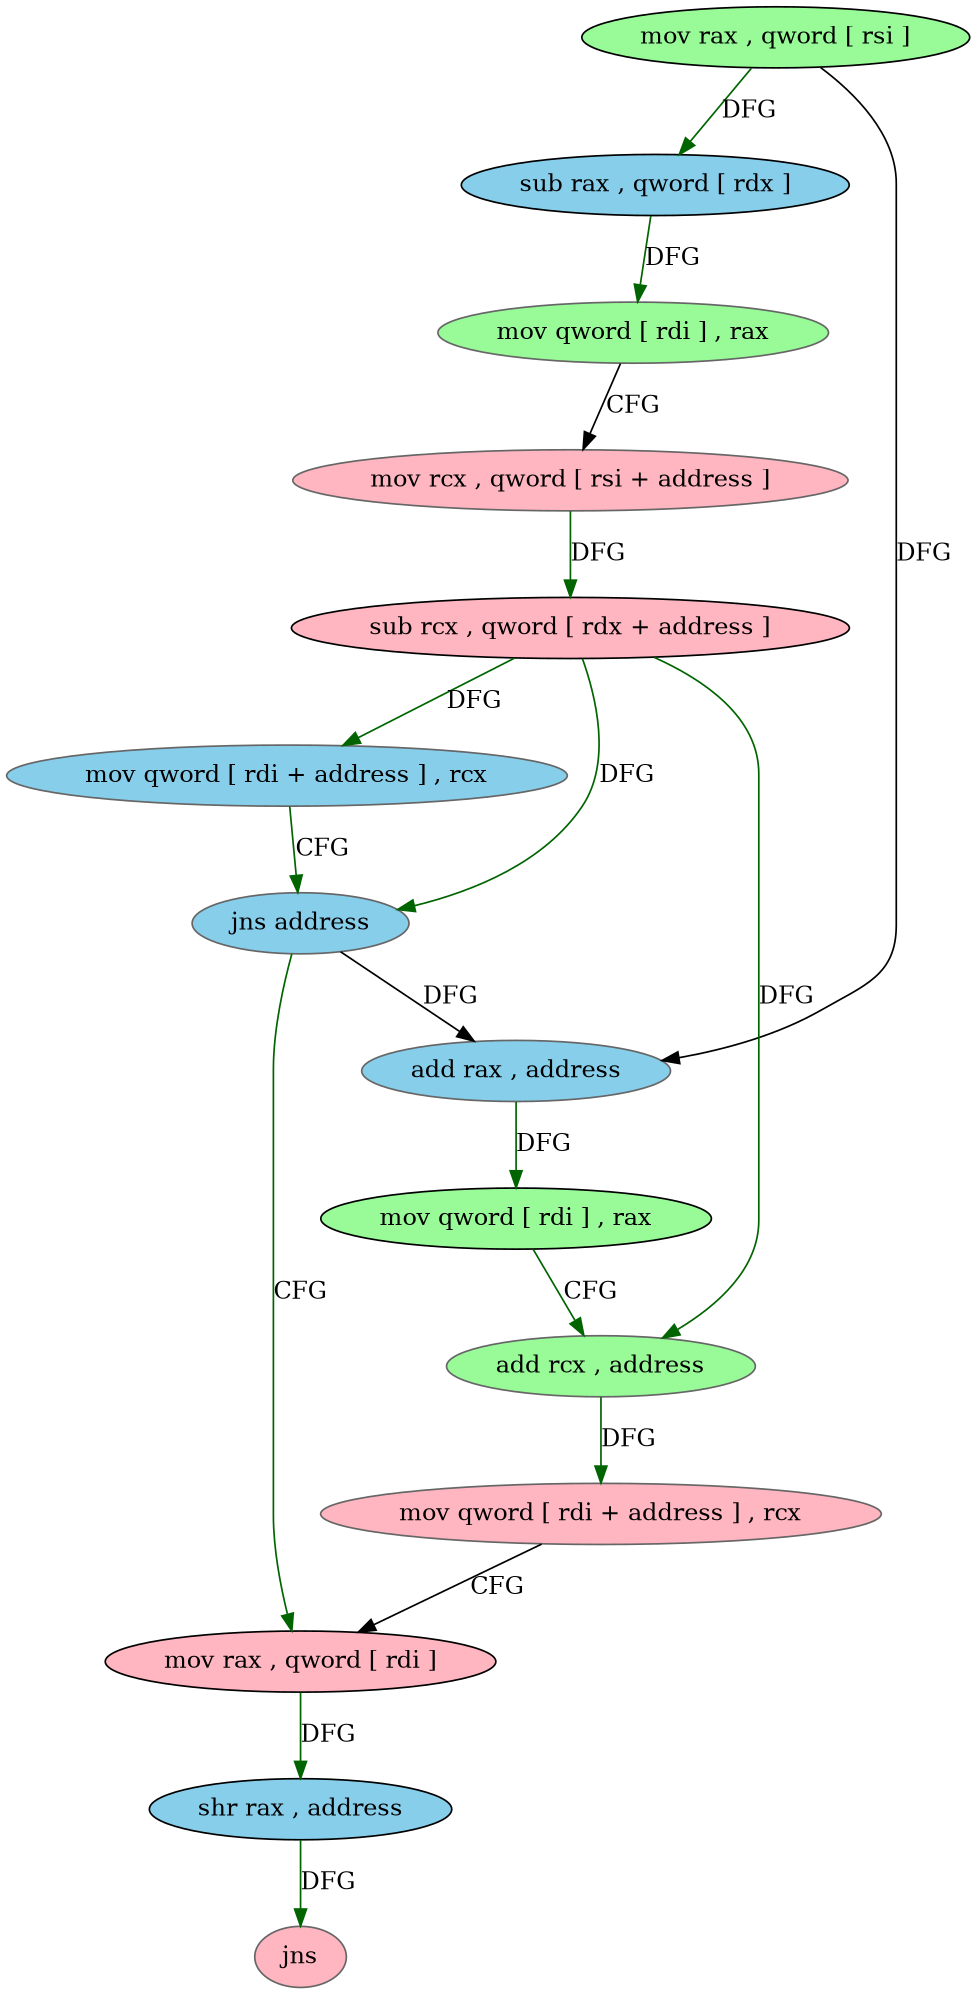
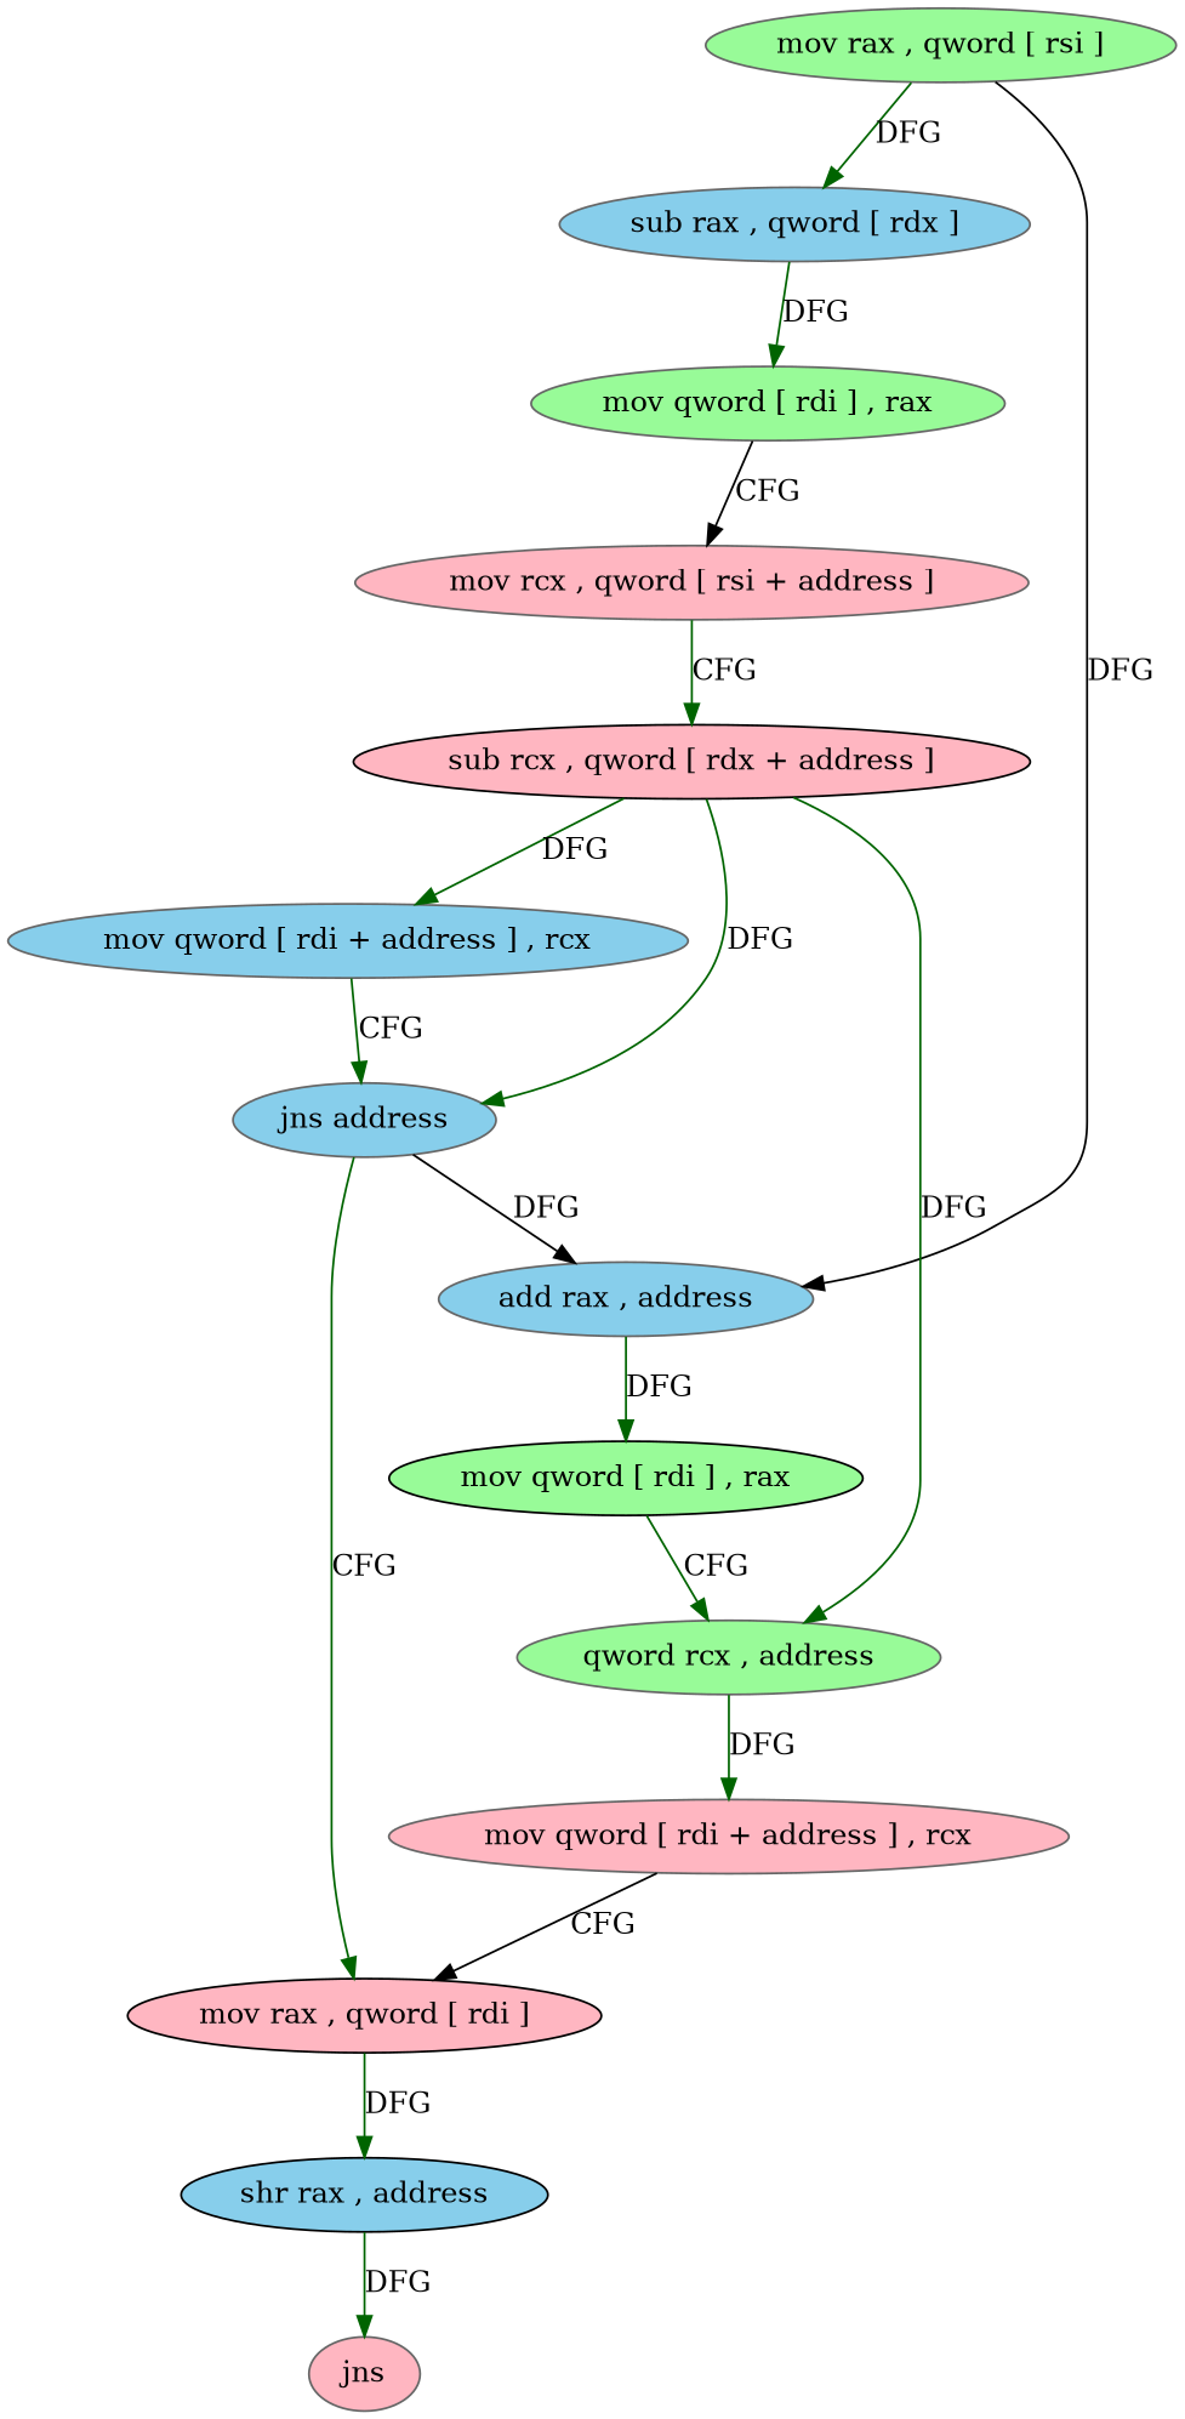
  digraph {
    node [color=gray40 fillcolor=skyblue style=filled]
    edge [color=darkgreen]
-   n1 [color=black fillcolor=palegreen label="mov rax , qword [ rsi ]"]
-   n2 [color=black label="sub rax , qword [ rdx ]"]
+   n1 [fillcolor=palegreen label="mov rax , qword [ rsi ]"]
+   n2 [label="sub rax , qword [ rdx ]"]
    n3 [label="add rax , address"]
    n4 [fillcolor=palegreen label="mov qword [ rdi ] , rax"]
    n5 [fillcolor=lightpink label="mov rcx , qword [ rsi + address ]"]
    n6 [color=black fillcolor=palegreen label="mov qword [ rdi ] , rax"]
    n7 [color=black fillcolor=lightpink label="sub rcx , qword [ rdx + address ]"]
    n8 [label="mov qword [ rdi + address ] , rcx"]
    n9 [label="jns address"]
-   n10 [fillcolor=palegreen label="add rcx , address"]
+   n10 [fillcolor=palegreen label="qword rcx , address"]
    n11 [color=black fillcolor=lightpink label="mov rax , qword [ rdi ]"]
    n12 [fillcolor=lightpink label="mov qword [ rdi + address ] , rcx"]
    n13 [color=black label="shr rax , address"]
    n14 [fillcolor=lightpink label=jns]
    n1 -> n2 [label=DFG]
    n1 -> n3 [color=black label=DFG]
    n2 -> n4 [label=DFG]
    n3 -> n6 [label=DFG]
    n4 -> n5 [color=black label=CFG]
-   n5 -> n7 [label=DFG]
+   n5 -> n7 [label=CFG]
    n6 -> n10 [label=CFG]
    n7 -> n8 [label=DFG]
    n7 -> n9 [label=DFG]
    n7 -> n10 [label=DFG]
    n8 -> n9 [label=CFG]
    n9 -> n3 [color=black label=DFG]
    n9 -> n11 [label=CFG]
    n10 -> n12 [label=DFG]
    n11 -> n13 [label=DFG]
    n12 -> n11 [color=black label=CFG]
    n13 -> n14 [label=DFG]
  }
